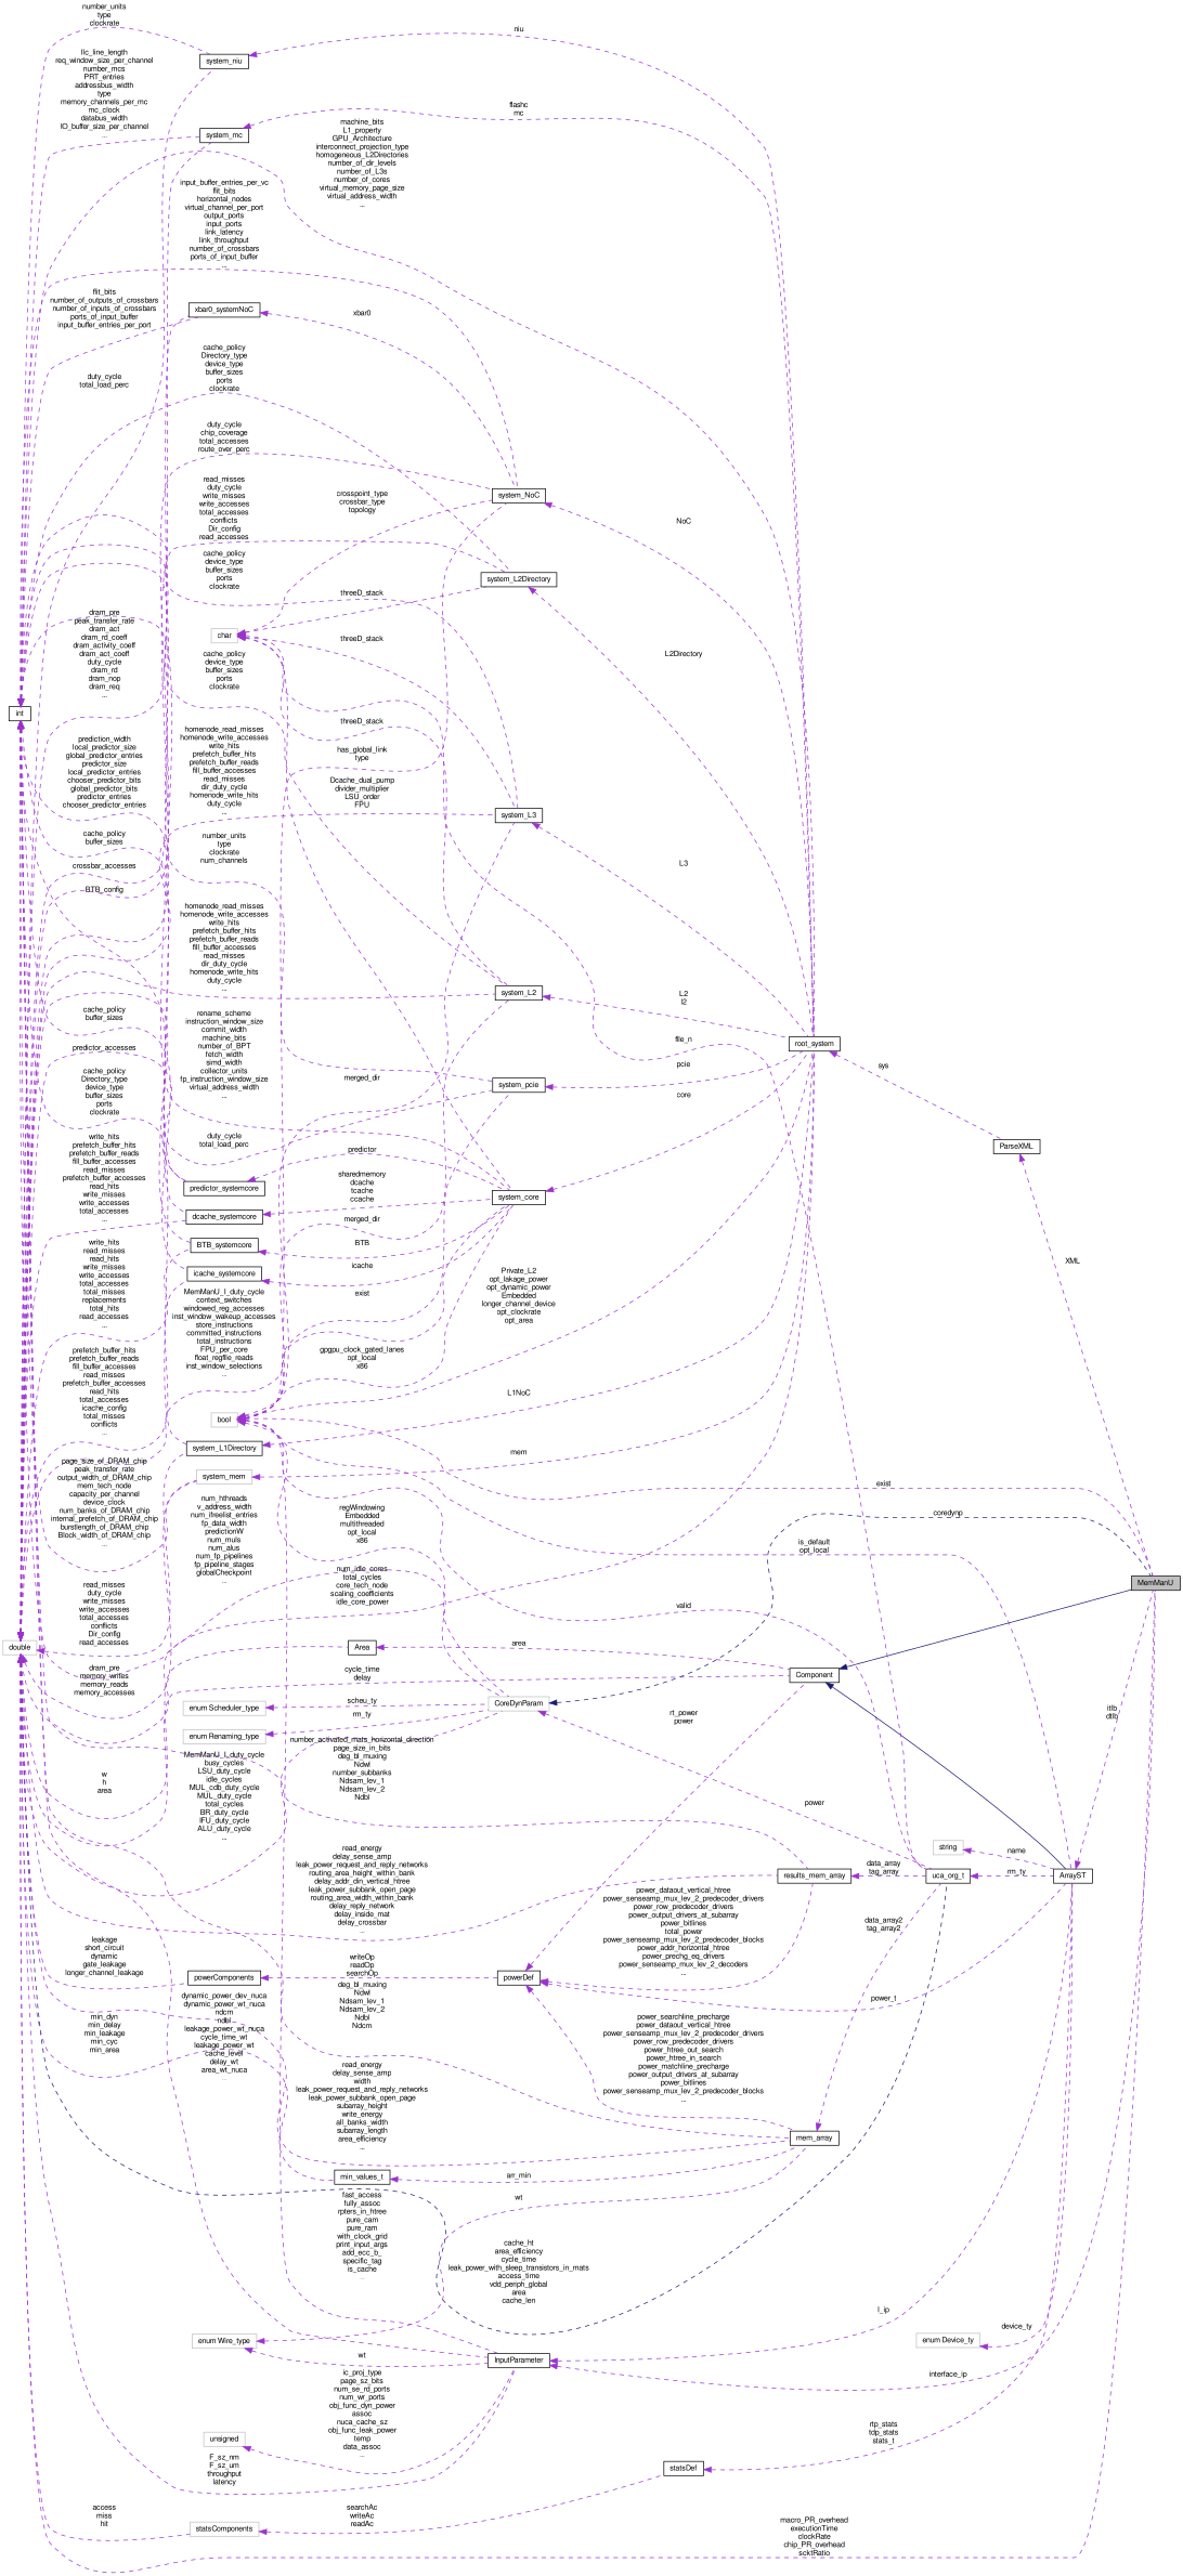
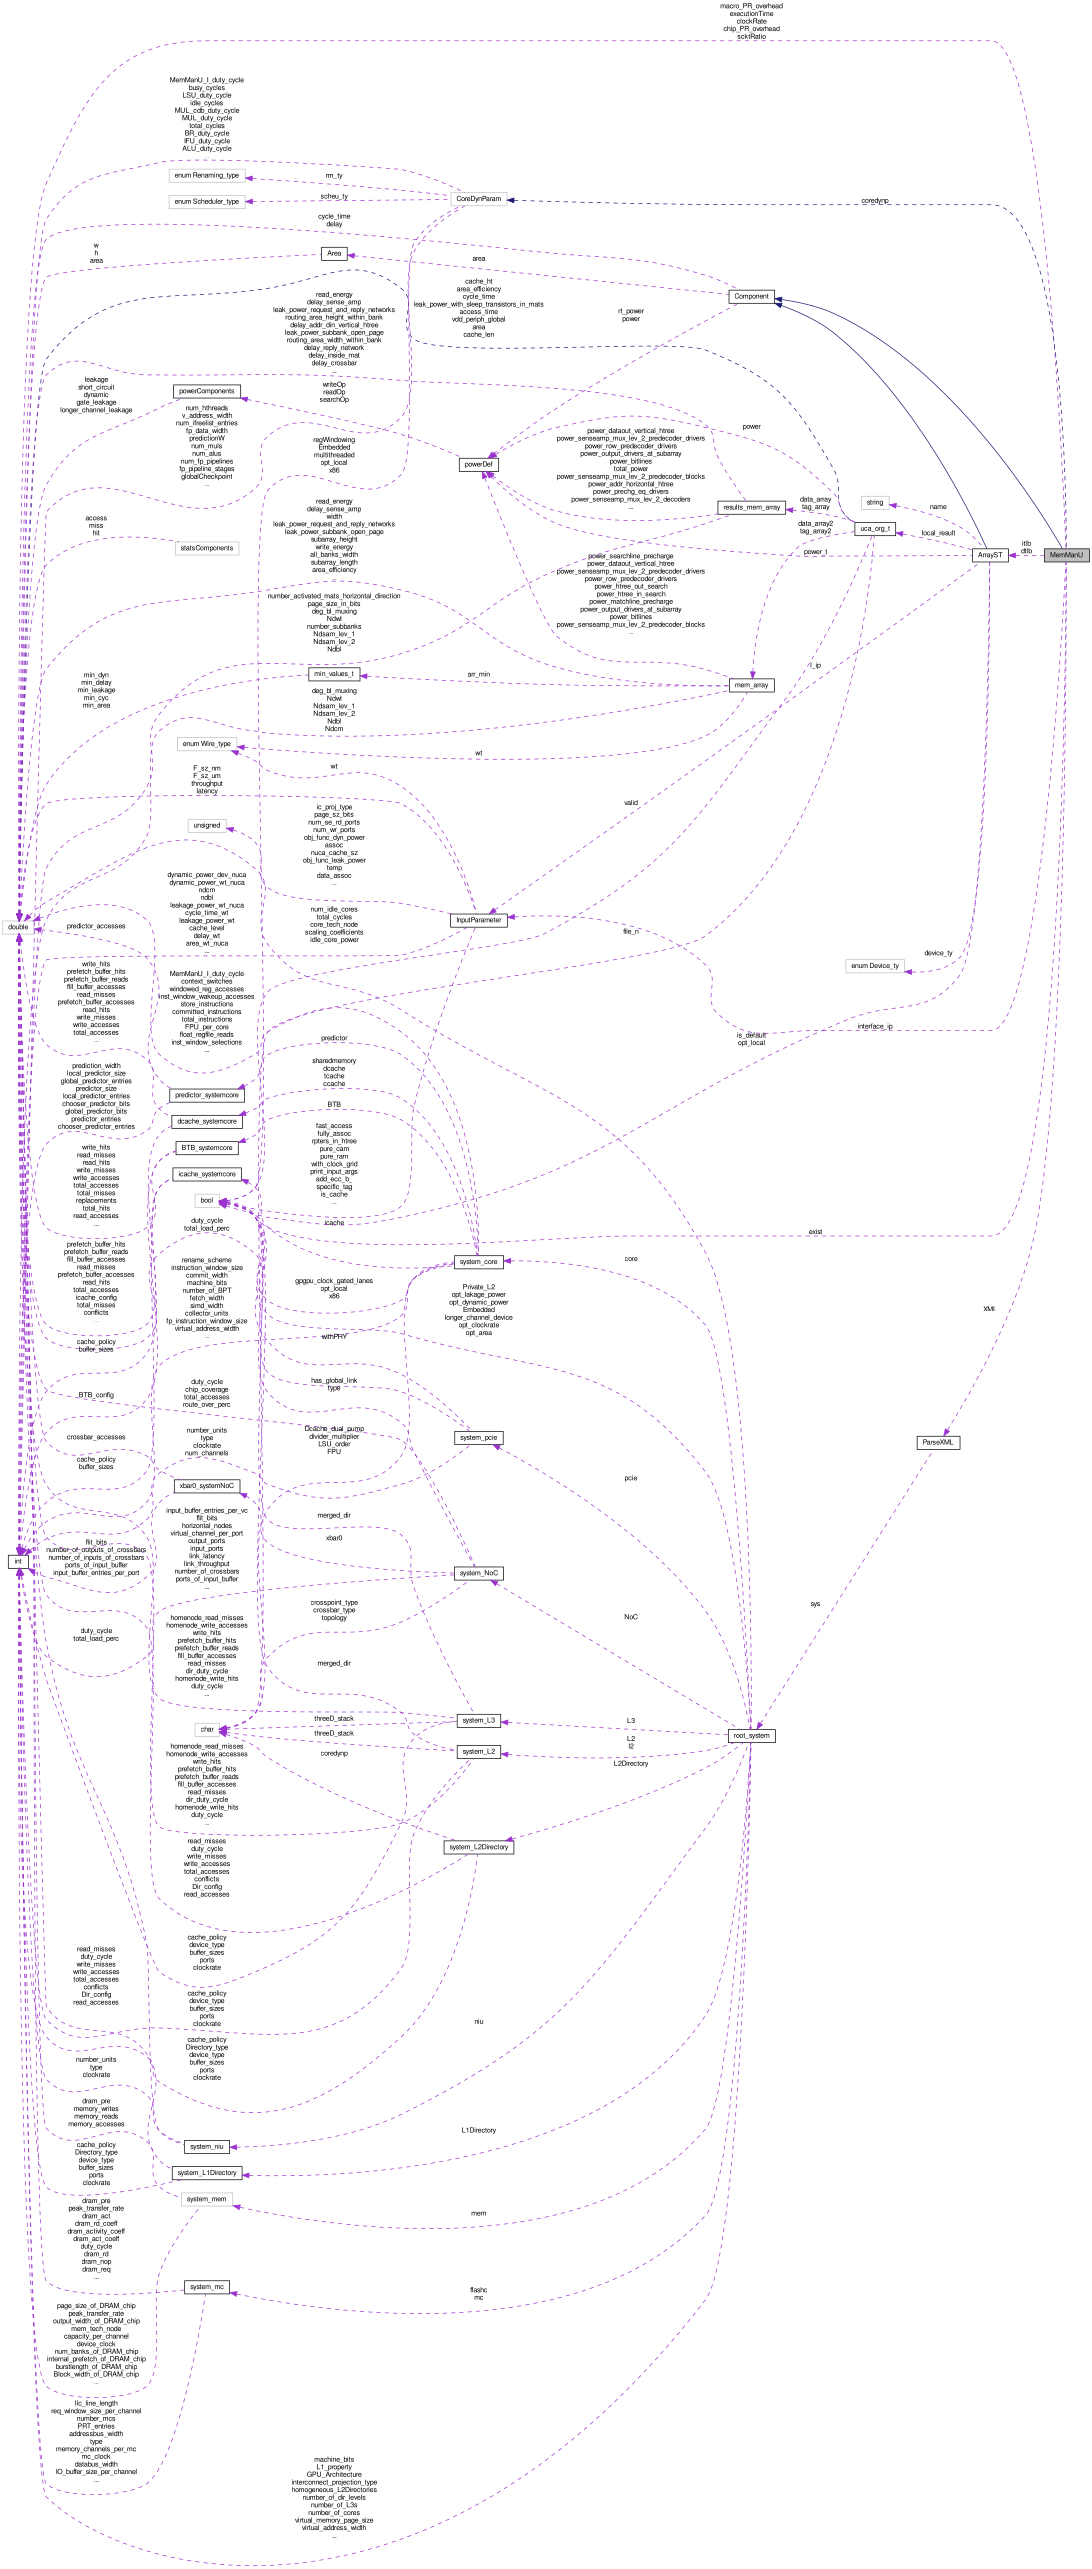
  digraph {
    rankdir=LR
    node [color=black fontname=FreeSans fontsize=10 shape=record]
    edge [color=darkorchid3 dir=back fontname=FreeSans fontsize=10 labelfontname=FreeSans labelfontsize=10 style=dashed]
    n1 [fillcolor=grey75 fontcolor=black height=0.2 label=MemManU style=filled width=0.4]
    n2 [height=0.2 label=Component width=0.4]
    n3 [height=0.2 label=ArrayST width=0.4]
    n4 [color=grey75 height=0.2 label=double width=0.4]
    n5 [height=0.2 label=powerComponents width=0.4]
    n6 [height=0.2 label=Area width=0.4]
    n7 [height=0.2 label=uca_org_t width=0.4]
    n8 [height=0.2 label=mem_array width=0.4]
    n9 [height=0.2 label=min_values_t width=0.4]
    n10 [height=0.2 label=results_mem_array width=0.4]
    n11 [color=grey75 height=0.2 label=statsComponents width=0.4]
    n12 [height=0.2 label=InputParameter width=0.4]
    n13 [color=grey75 height=0.2 label=CoreDynParam width=0.4]
    n14 [height=0.2 label=root_system width=0.4]
    n15 [height=0.2 label=system_L2 width=0.4]
    n16 [height=0.2 label=system_L3 width=0.4]
    n17 [height=0.2 label=system_L2Directory width=0.4]
    n18 [height=0.2 label=system_mc width=0.4]
    n19 [color=grey75 height=0.2 label=system_mem width=0.4]
    n20 [height=0.2 label=system_L1Directory width=0.4]
    n21 [height=0.2 label=system_niu width=0.4]
    n22 [height=0.2 label=system_core width=0.4]
    n23 [height=0.2 label=predictor_systemcore width=0.4]
    n24 [height=0.2 label=BTB_systemcore width=0.4]
    n25 [height=0.2 label=icache_systemcore width=0.4]
    n26 [height=0.2 label=dcache_systemcore width=0.4]
    n27 [height=0.2 label=system_NoC width=0.4]
    n28 [height=0.2 label=xbar0_systemNoC width=0.4]
    n29 [height=0.2 label=system_pcie width=0.4]
    n30 [height=0.2 label=powerDef width=0.4]
-   n31 [height=0.2 label=statsDef width=0.4]
    n32 [height=0.2 label=ParseXML width=0.4]
    n33 [color=grey75 height=0.2 label="enum Device_ty" width=0.4]
    n34 [color=grey75 height=0.2 label=char width=0.4]
    n35 [height=0.2 label=int width=0.4]
    n36 [color=grey75 height=0.2 label="enum Wire_type" width=0.4]
    n37 [color=grey75 height=0.2 label=bool width=0.4]
    n38 [color=grey75 height=0.2 label=string width=0.4]
    n39 [color=grey75 height=0.2 label=unsigned width=0.4]
    n40 [color=grey75 height=0.2 label="enum Renaming_type" width=0.4]
    n41 [color=grey75 height=0.2 label="enum Scheduler_type" width=0.4]
    n2 -> n1 [color=midnightblue style=solid]
    n2 -> n3 [color=midnightblue style=solid]
    n3 -> n1 [label="itlb\ndtlb"]
    n4 -> n1 [label="macro_PR_overhead\nexecutionTime\nclockRate\nchip_PR_overhead\nscktRatio"]
    n4 -> n2 [label="cycle_time\ndelay"]
    n4 -> n5 [label="leakage\nshort_circuit\ndynamic\ngate_leakage\nlonger_channel_leakage"]
    n4 -> n6 [label="w\nh\narea"]
    n4 -> n7 [color=midnightblue label="cache_ht\narea_efficiency\ncycle_time\nleak_power_with_sleep_transistors_in_mats\naccess_time\nvdd_periph_global\narea\ncache_len"]
    n4 -> n8 [label="read_energy\ndelay_sense_amp\nwidth\nleak_power_request_and_reply_networks\nleak_power_subbank_open_page\nsubarray_height\nwrite_energy\nall_banks_width\nsubarray_length\narea_efficiency\n..."]
    n4 -> n9 [label="min_dyn\nmin_delay\nmin_leakage\nmin_cyc\nmin_area"]
    n4 -> n10 [label="read_energy\ndelay_sense_amp\nleak_power_request_and_reply_networks\nrouting_area_height_within_bank\ndelay_addr_din_vertical_htree\nleak_power_subbank_open_page\nrouting_area_width_within_bank\ndelay_reply_network\ndelay_inside_mat\ndelay_crossbar\n..."]
    n4 -> n11 [label="access\nmiss\nhit"]
    n4 -> n12 [label="F_sz_nm\nF_sz_um\nthroughput\nlatency"]
    n4 -> n13 [label="MemManU_I_duty_cycle\nbusy_cycles\nLSU_duty_cycle\nidle_cycles\nMUL_cdb_duty_cycle\nMUL_duty_cycle\ntotal_cycles\nBR_duty_cycle\nIFU_duty_cycle\nALU_duty_cycle\n..."]
    n4 -> n14 [label="num_idle_cores\ntotal_cycles\ncore_tech_node\nscaling_coefficients\nidle_core_power"]
    n4 -> n15 [label="homenode_read_misses\nhomenode_write_accesses\nwrite_hits\nprefetch_buffer_hits\nprefetch_buffer_reads\nfill_buffer_accesses\nread_misses\ndir_duty_cycle\nhomenode_write_hits\nduty_cycle\n..."]
    n4 -> n16 [label="homenode_read_misses\nhomenode_write_accesses\nwrite_hits\nprefetch_buffer_hits\nprefetch_buffer_reads\nfill_buffer_accesses\nread_misses\ndir_duty_cycle\nhomenode_write_hits\nduty_cycle\n..."]
    n4 -> n17 [label="read_misses\nduty_cycle\nwrite_misses\nwrite_accesses\ntotal_accesses\nconflicts\nDir_config\nread_accesses"]
    n4 -> n18 [label="dram_pre\npeak_transfer_rate\ndram_act\ndram_rd_coeff\ndram_activity_coeff\ndram_act_coeff\nduty_cycle\ndram_rd\ndram_nop\ndram_req\n..."]
    n4 -> n19 [label="dram_pre\nmemory_writes\nmemory_reads\nmemory_accesses"]
    n4 -> n20 [label="read_misses\nduty_cycle\nwrite_misses\nwrite_accesses\ntotal_accesses\nconflicts\nDir_config\nread_accesses"]
    n4 -> n21 [label="duty_cycle\ntotal_load_perc"]
    n4 -> n22 [label="MemManU_I_duty_cycle\ncontext_switches\nwindowed_reg_accesses\ninst_window_wakeup_accesses\nstore_instructions\ncommitted_instructions\ntotal_instructions\nFPU_per_core\nfloat_regfile_reads\ninst_window_selections\n..."]
    n4 -> n23 [label=predictor_accesses]
    n4 -> n24 [label="write_hits\nread_misses\nread_hits\nwrite_misses\nwrite_accesses\ntotal_accesses\ntotal_misses\nreplacements\ntotal_hits\nread_accesses\n..."]
    n4 -> n25 [label="prefetch_buffer_hits\nprefetch_buffer_reads\nfill_buffer_accesses\nread_misses\nprefetch_buffer_accesses\nread_hits\ntotal_accesses\nicache_config\ntotal_misses\nconflicts\n..."]
    n4 -> n26 [label="write_hits\nprefetch_buffer_hits\nprefetch_buffer_reads\nfill_buffer_accesses\nread_misses\nprefetch_buffer_accesses\nread_hits\nwrite_misses\nwrite_accesses\ntotal_accesses\n..."]
    n4 -> n27 [label="duty_cycle\nchip_coverage\ntotal_accesses\nroute_over_perc"]
    n4 -> n28 [label=crossbar_accesses]
    n4 -> n29 [label="duty_cycle\ntotal_load_perc"]
    n5 -> n30 [label="writeOp\nreadOp\nsearchOp"]
    n6 -> n2 [label=area]
-   n7 -> n3 [label=rm_ty]
+   n7 -> n3 [label=local_result]
    n8 -> n7 [label="data_array2\ntag_array2"]
    n9 -> n8 [label=arr_min]
    n10 -> n7 [label="data_array\ntag_array"]
-   n11 -> n31 [label="searchAc\nwriteAc\nreadAc"]
    n12 -> n1 [label=interface_ip]
    n12 -> n3 [label=l_ip]
    n13 -> n1 [color=midnightblue label=coredynp]
    n14 -> n32 [label=sys]
    n15 -> n14 [label="L2\nl2"]
    n16 -> n14 [label=L3]
    n17 -> n14 [label=L2Directory]
    n18 -> n14 [label="flashc\nmc"]
    n19 -> n14 [label=mem]
-   n20 -> n14 [label=L1NoC]
+   n20 -> n14 [label=L1Directory]
    n21 -> n14 [label=niu]
    n22 -> n14 [label=core]
    n23 -> n22 [label=predictor]
    n24 -> n22 [label=BTB]
    n25 -> n22 [label=icache]
    n26 -> n22 [label="sharedmemory\ndcache\ntcache\nccache"]
    n27 -> n14 [label=NoC]
    n28 -> n27 [label=xbar0]
    n29 -> n14 [label=pcie]
    n30 -> n2 [label="rt_power\npower"]
    n30 -> n3 [label=power_t]
-   n13 -> n7 [label=power]
+   n30 -> n7 [label=power]
    n30 -> n8 [label="power_searchline_precharge\npower_dataout_vertical_htree\npower_senseamp_mux_lev_2_predecoder_drivers\npower_row_predecoder_drivers\npower_htree_out_search\npower_htree_in_search\npower_matchline_precharge\npower_output_drivers_at_subarray\npower_bitlines\npower_senseamp_mux_lev_2_predecoder_blocks\n..."]
    n30 -> n10 [label="power_dataout_vertical_htree\npower_senseamp_mux_lev_2_predecoder_drivers\npower_row_predecoder_drivers\npower_output_drivers_at_subarray\npower_bitlines\ntotal_power\npower_senseamp_mux_lev_2_predecoder_blocks\npower_addr_horizontal_htree\npower_prechg_eq_drivers\npower_senseamp_mux_lev_2_decoders\n..."]
-   n31 -> n3 [label="rtp_stats\ntdp_stats\nstats_t"]
    n32 -> n1 [label=XML]
    n33 -> n3 [label=device_ty]
    n34 -> n7 [label=file_n]
    n34 -> n15 [label=threeD_stack]
    n34 -> n16 [label=threeD_stack]
-   n34 -> n17 [label=threeD_stack]
+   n34 -> n17 [label=coredynp]
    n34 -> n22 [label="Dcache_dual_pump\ndivider_multiplier\nLSU_order\nFPU"]
    n34 -> n27 [label="crosspoint_type\ncrossbar_type\ntopology"]
    n35 -> n8 [label="deg_bl_muxing\nNdwl\nNdsam_lev_1\nNdsam_lev_2\nNdbl\nNdcm"]
    n35 -> n10 [label="number_activated_mats_horizontal_direction\npage_size_in_bits\ndeg_bl_muxing\nNdwl\nnumber_subbanks\nNdsam_lev_1\nNdsam_lev_2\nNdbl"]
    n35 -> n12 [label="dynamic_power_dev_nuca\ndynamic_power_wt_nuca\nndcm\nndbl\nleakage_power_wt_nuca\ncycle_time_wt\nleakage_power_wt\ncache_level\ndelay_wt\narea_wt_nuca\n..."]
    n35 -> n13 [label="num_hthreads\nv_address_width\nnum_ifreelist_entries\nfp_data_width\npredictionW\nnum_muls\nnum_alus\nnum_fp_pipelines\nfp_pipeline_stages\nglobalCheckpoint\n..."]
    n35 -> n14 [label="machine_bits\nL1_property\nGPU_Architecture\ninterconnect_projection_type\nhomogeneous_L2Directories\nnumber_of_dir_levels\nnumber_of_L3s\nnumber_of_cores\nvirtual_memory_page_size\nvirtual_address_width\n..."]
    n35 -> n15 [label="cache_policy\ndevice_type\nbuffer_sizes\nports\nclockrate"]
    n35 -> n16 [label="cache_policy\ndevice_type\nbuffer_sizes\nports\nclockrate"]
    n35 -> n17 [label="cache_policy\nDirectory_type\ndevice_type\nbuffer_sizes\nports\nclockrate"]
    n35 -> n18 [label="llc_line_length\nreq_window_size_per_channel\nnumber_mcs\nPRT_entries\naddressbus_width\ntype\nmemory_channels_per_mc\nmc_clock\ndatabus_width\nIO_buffer_size_per_channel\n..."]
    n35 -> n19 [label="page_size_of_DRAM_chip\npeak_transfer_rate\noutput_width_of_DRAM_chip\nmem_tech_node\ncapacity_per_channel\ndevice_clock\nnum_banks_of_DRAM_chip\ninternal_prefetch_of_DRAM_chip\nburstlength_of_DRAM_chip\nBlock_width_of_DRAM_chip\n..."]
    n35 -> n20 [label="cache_policy\nDirectory_type\ndevice_type\nbuffer_sizes\nports\nclockrate"]
    n35 -> n21 [label="number_units\ntype\nclockrate"]
    n35 -> n22 [label="rename_scheme\ninstruction_window_size\ncommit_width\nmachine_bits\nnumber_of_BPT\nfetch_width\nsimd_width\ncollector_units\nfp_instruction_window_size\nvirtual_address_width\n..."]
    n35 -> n23 [label="prediction_width\nlocal_predictor_size\nglobal_predictor_entries\npredictor_size\nlocal_predictor_entries\nchooser_predictor_bits\nglobal_predictor_bits\npredictor_entries\nchooser_predictor_entries"]
    n35 -> n24 [label=BTB_config]
    n35 -> n25 [label="cache_policy\nbuffer_sizes"]
    n35 -> n26 [label="cache_policy\nbuffer_sizes"]
    n35 -> n27 [label="input_buffer_entries_per_vc\nflit_bits\nhorizontal_nodes\nvirtual_channel_per_port\noutput_ports\ninput_ports\nlink_latency\nlink_throughput\nnumber_of_crossbars\nports_of_input_buffer\n..."]
    n35 -> n28 [label="flit_bits\nnumber_of_outputs_of_crossbars\nnumber_of_inputs_of_crossbars\nports_of_input_buffer\ninput_buffer_entries_per_port"]
    n35 -> n29 [label="number_units\ntype\nclockrate\nnum_channels"]
    n36 -> n8 [label=wt]
    n36 -> n12 [label=wt]
    n37 -> n1 [label=exist]
    n37 -> n3 [label="is_default\nopt_local"]
    n37 -> n7 [label=valid]
    n37 -> n12 [label="fast_access\nfully_assoc\nrpters_in_htree\npure_cam\npure_ram\nwith_clock_grid\nprint_input_args\nadd_ecc_b_\nspecific_tag\nis_cache\n..."]
    n37 -> n13 [label="regWindowing\nEmbedded\nmultithreaded\nopt_local\nx86"]
    n37 -> n14 [label="Private_L2\nopt_lakage_power\nopt_dynamic_power\nEmbedded\nlonger_channel_device\nopt_clockrate\nopt_area"]
    n37 -> n15 [label=merged_dir]
    n37 -> n16 [label=merged_dir]
    n37 -> n22 [label="gpgpu_clock_gated_lanes\nopt_local\nx86"]
    n37 -> n27 [label="has_global_link\ntype"]
-   n37 -> n29 [label=exist]
+   n37 -> n29 [label=withPHY]
    n38 -> n3 [label=name]
    n39 -> n12 [label="ic_proj_type\npage_sz_bits\nnum_se_rd_ports\nnum_wr_ports\nobj_func_dyn_power\nassoc\nnuca_cache_sz\nobj_func_leak_power\ntemp\ndata_assoc\n..."]
    n40 -> n13 [label=rm_ty]
    n41 -> n13 [label=scheu_ty]
  }
